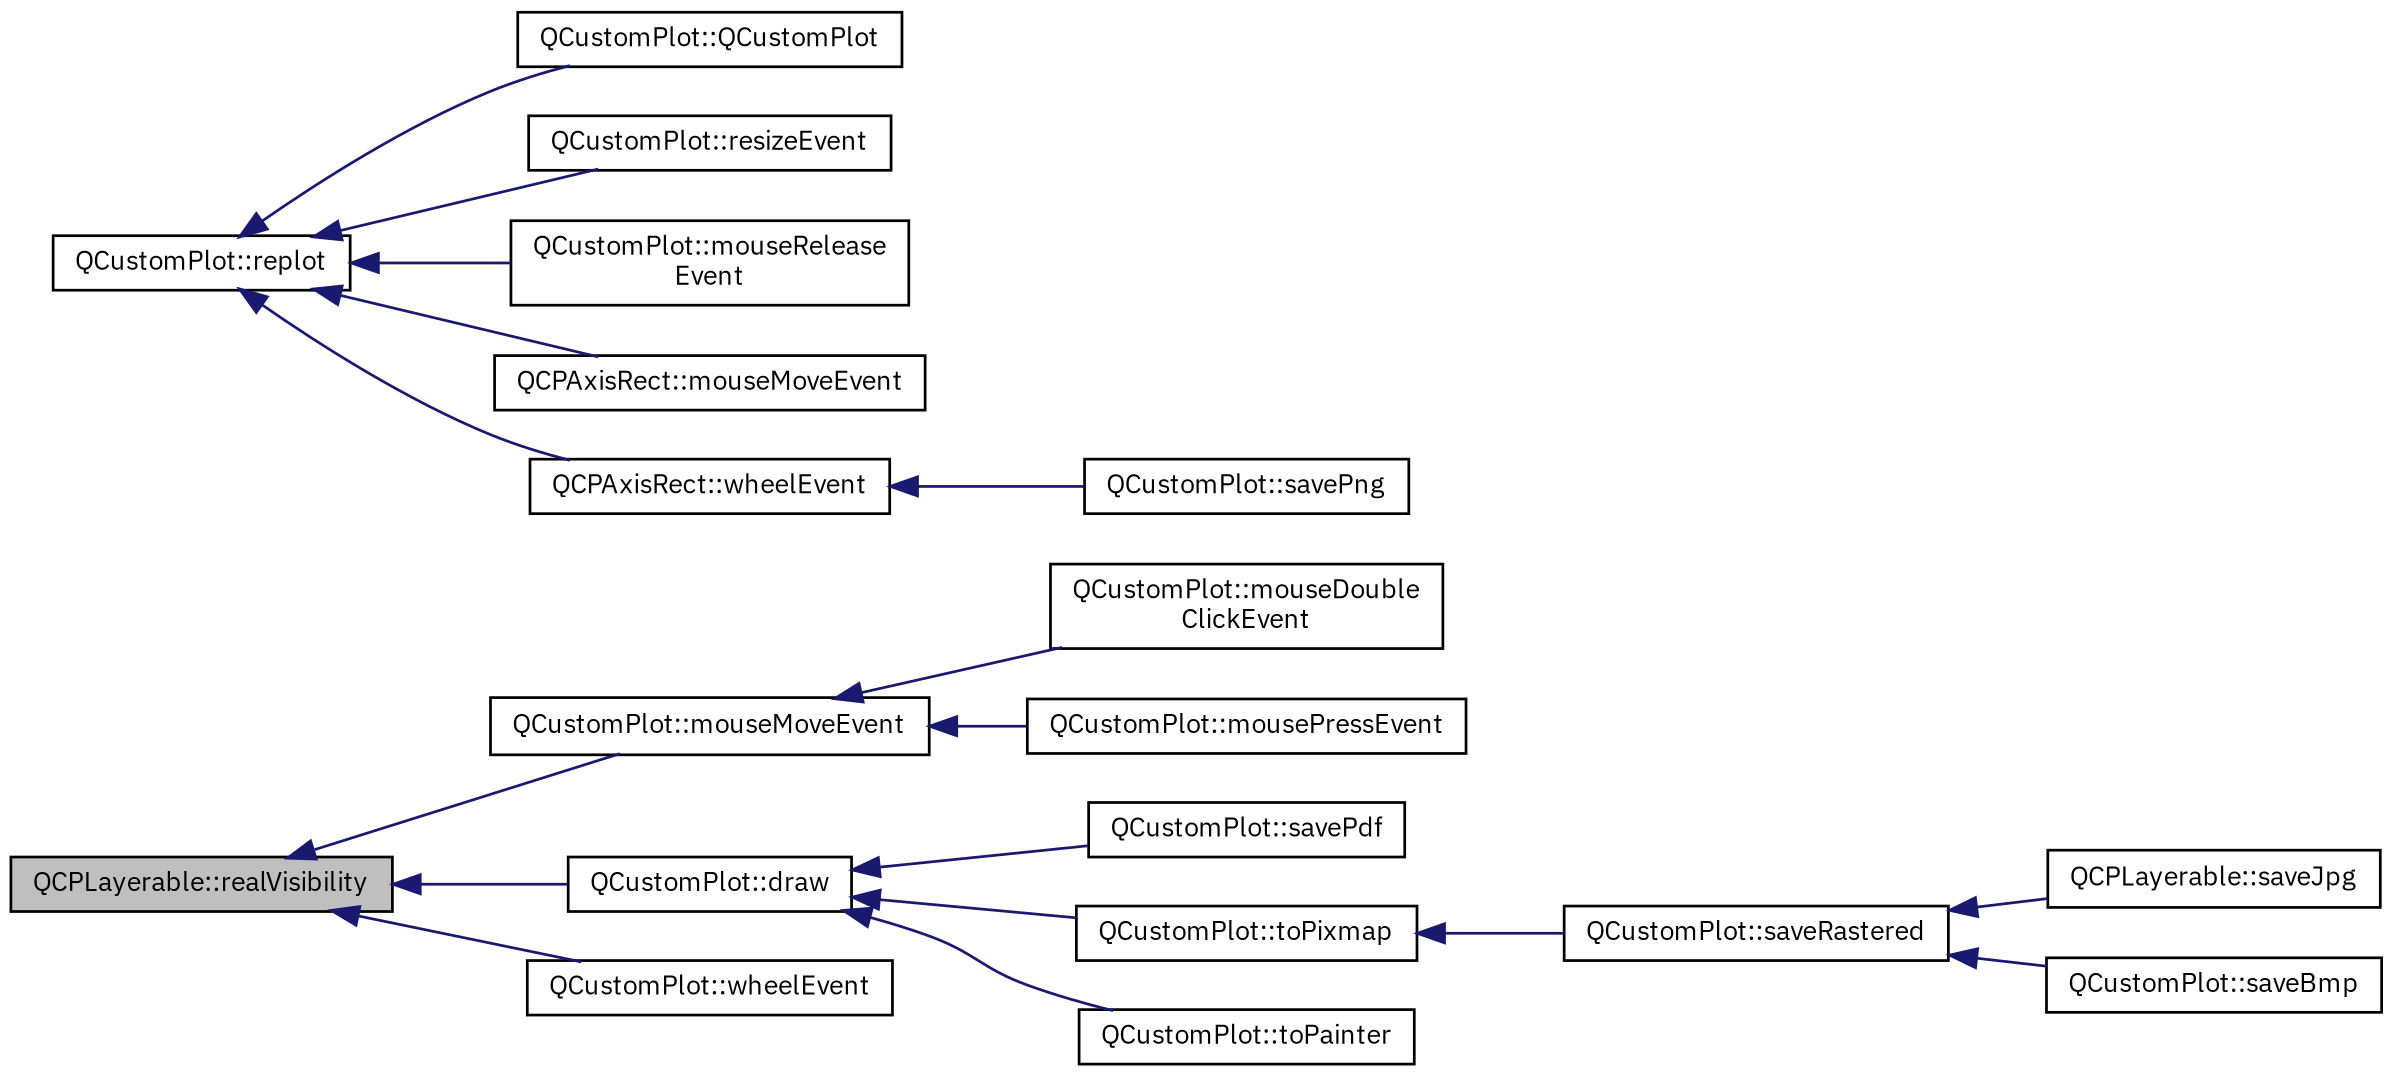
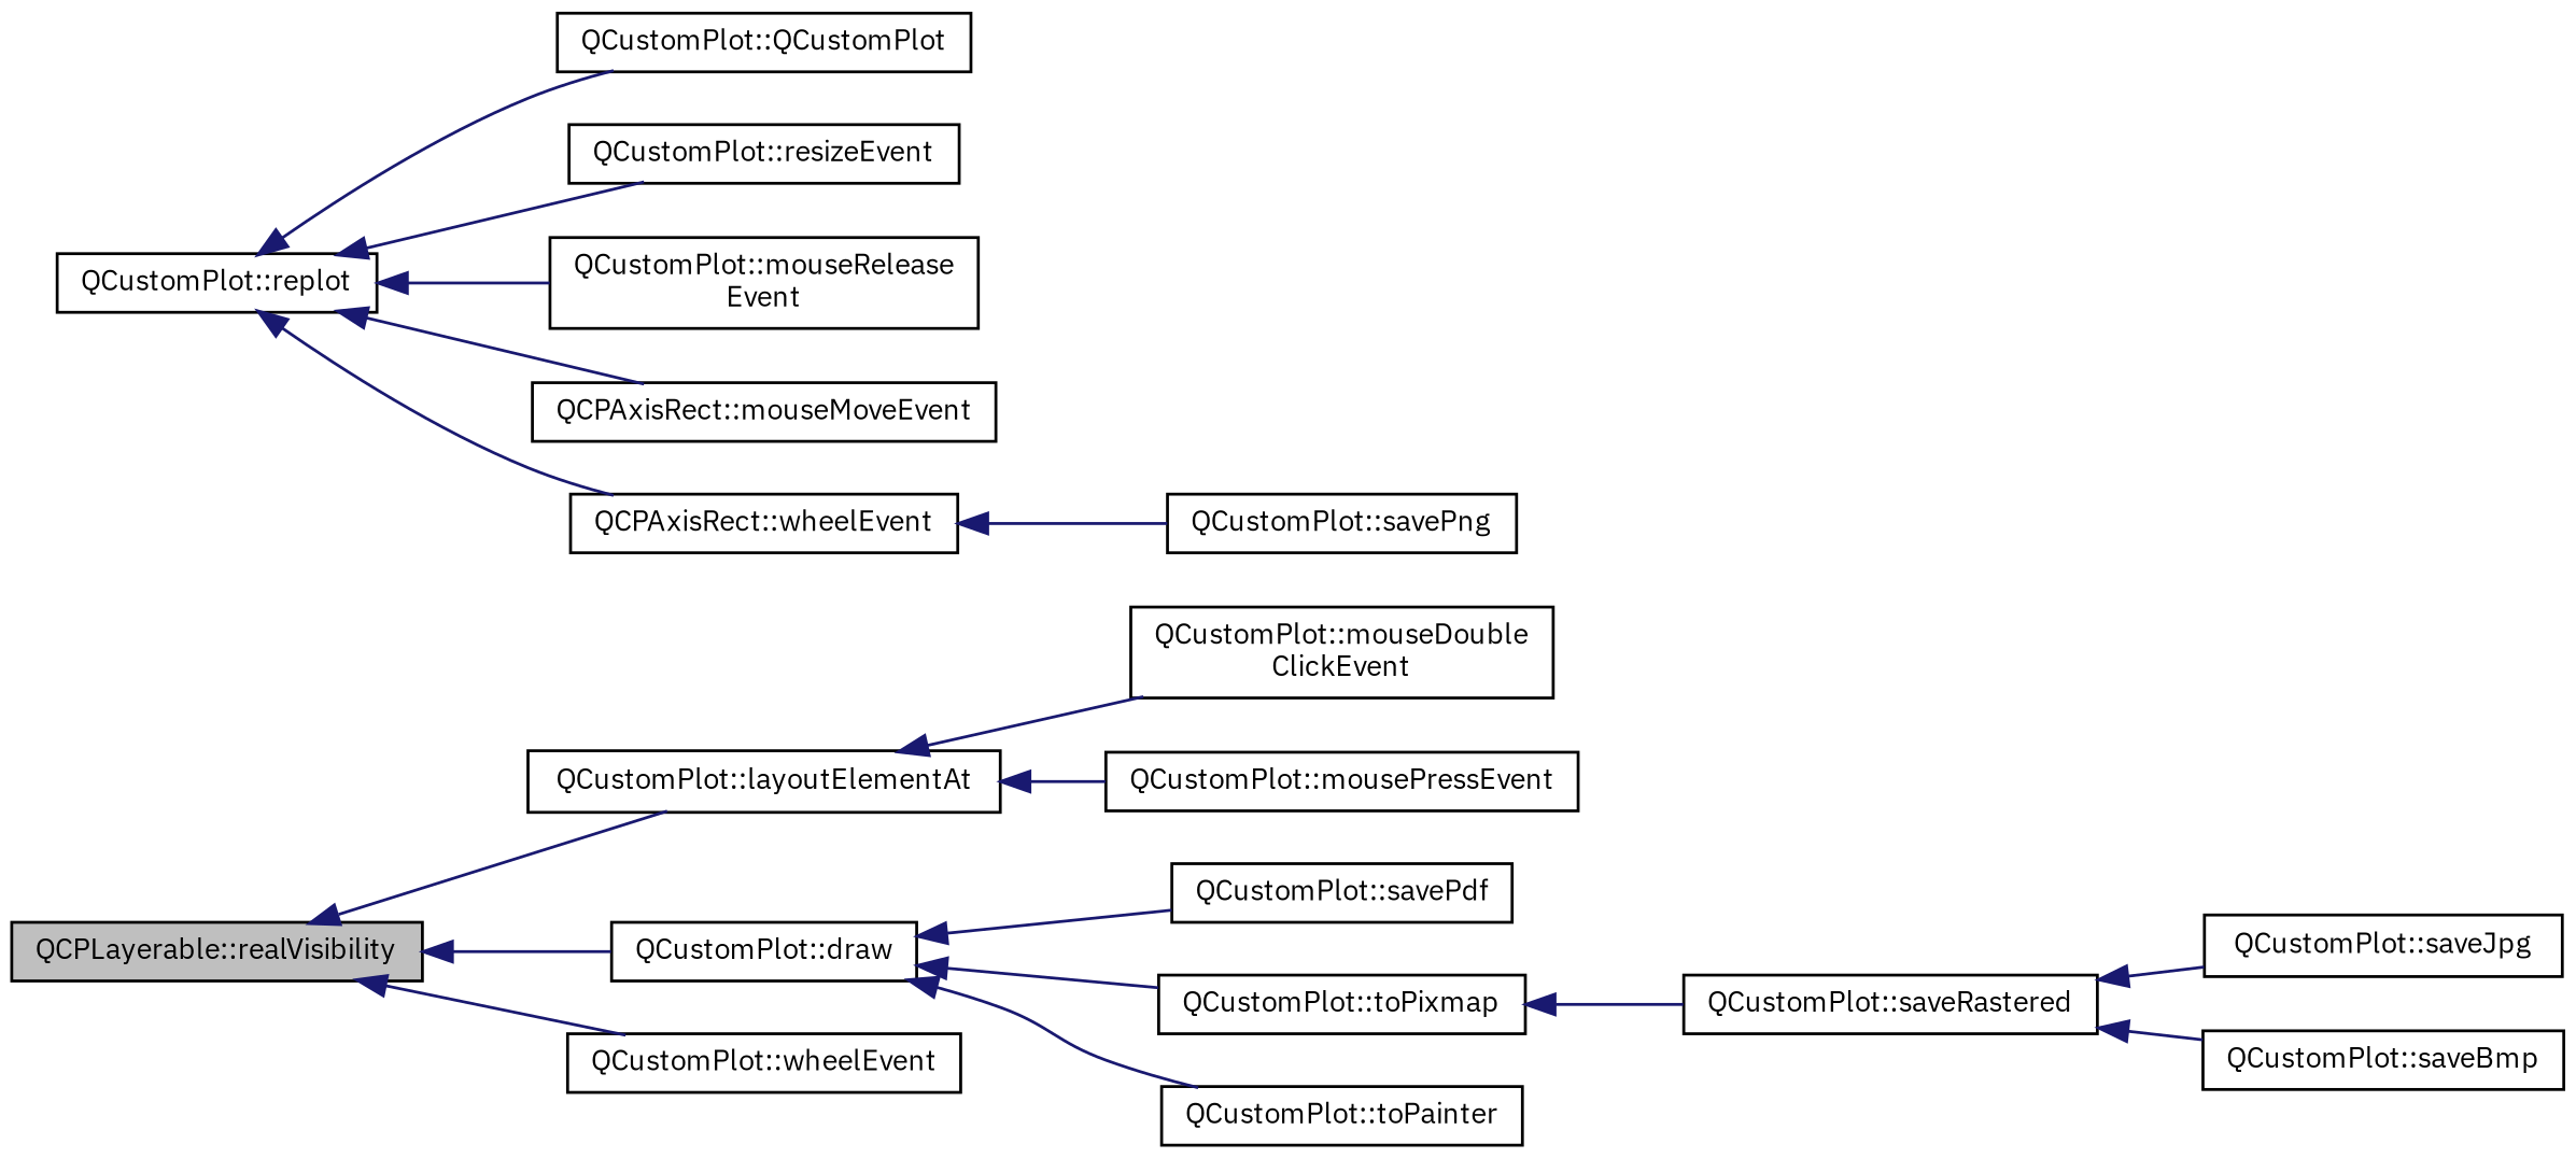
  digraph {
    fontname="IBM Plex Sans"
    rankdir=LR
    node [color=black fillcolor=white fontname="IBM Plex Sans" fontsize=10 shape=record style=filled]
    edge [color=midnightblue dir=back fontname="IBM Plex Sans" fontsize=10 labelfontname=Helvetica labelfontsize=10 style=solid]
    n1 [fillcolor=grey75 fontcolor=black height=0.2 label="QCPLayerable::realVisibility" width=0.4]
-   n2 [height=0.2 label="QCustomPlot::mouseMoveEvent" width=0.4]
+   n2 [height=0.2 label="QCustomPlot::layoutElementAt" width=0.4]
    n3 [height=0.2 label="QCustomPlot::draw" width=0.4]
    n4 [height=0.2 label="QCustomPlot::wheelEvent" width=0.4]
    n5 [height=0.2 label="QCustomPlot::mouseDouble\lClickEvent" width=0.4]
    n6 [height=0.2 label="QCustomPlot::mousePressEvent" width=0.4]
    n7 [height=0.2 label="QCustomPlot::savePdf" width=0.4]
    n8 [height=0.2 label="QCustomPlot::toPixmap" width=0.4]
    n9 [height=0.2 label="QCustomPlot::toPainter" width=0.4]
    n10 [height=0.2 label="QCustomPlot::replot" width=0.4]
    n11 [height=0.2 label="QCustomPlot::QCustomPlot" width=0.4]
    n12 [height=0.2 label="QCustomPlot::resizeEvent" width=0.4]
    n13 [height=0.2 label="QCustomPlot::mouseRelease\lEvent" width=0.4]
    n14 [height=0.2 label="QCPAxisRect::mouseMoveEvent" width=0.4]
    n15 [height=0.2 label="QCPAxisRect::wheelEvent" width=0.4]
    n16 [height=0.2 label="QCustomPlot::saveRastered" width=0.4]
    n17 [height=0.2 label="QCustomPlot::savePng" width=0.4]
-   n18 [height=0.2 label="QCPLayerable::saveJpg" width=0.4]
+   n18 [height=0.2 label="QCustomPlot::saveJpg" width=0.4]
    n19 [height=0.2 label="QCustomPlot::saveBmp" width=0.4]
    n1 -> n2
    n1 -> n3
    n1 -> n4
    n2 -> n5
    n2 -> n6
    n3 -> n7
    n3 -> n8
    n3 -> n9
    n8 -> n16
    n10 -> n11
    n10 -> n12
    n10 -> n13
    n10 -> n14
    n10 -> n15
    n15 -> n17
    n16 -> n18
    n16 -> n19
  }
